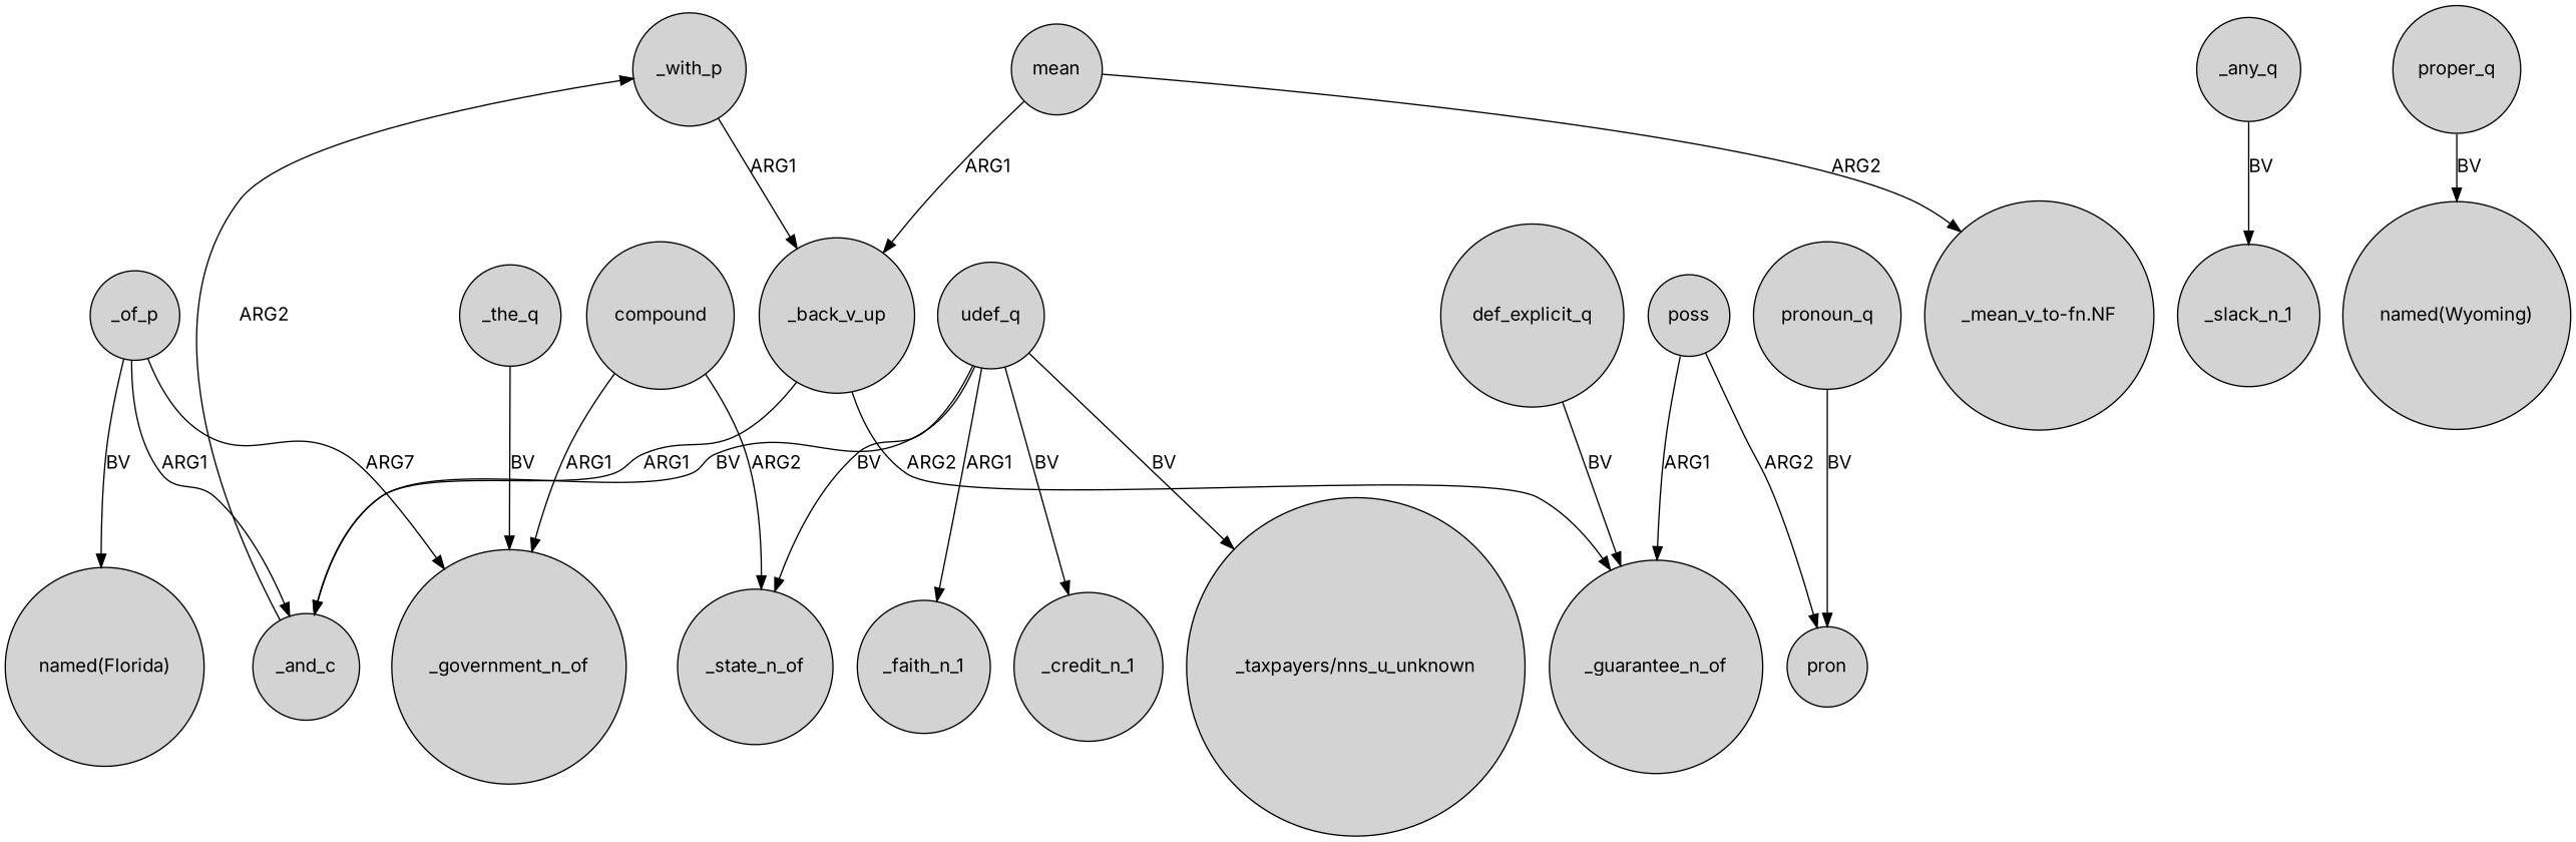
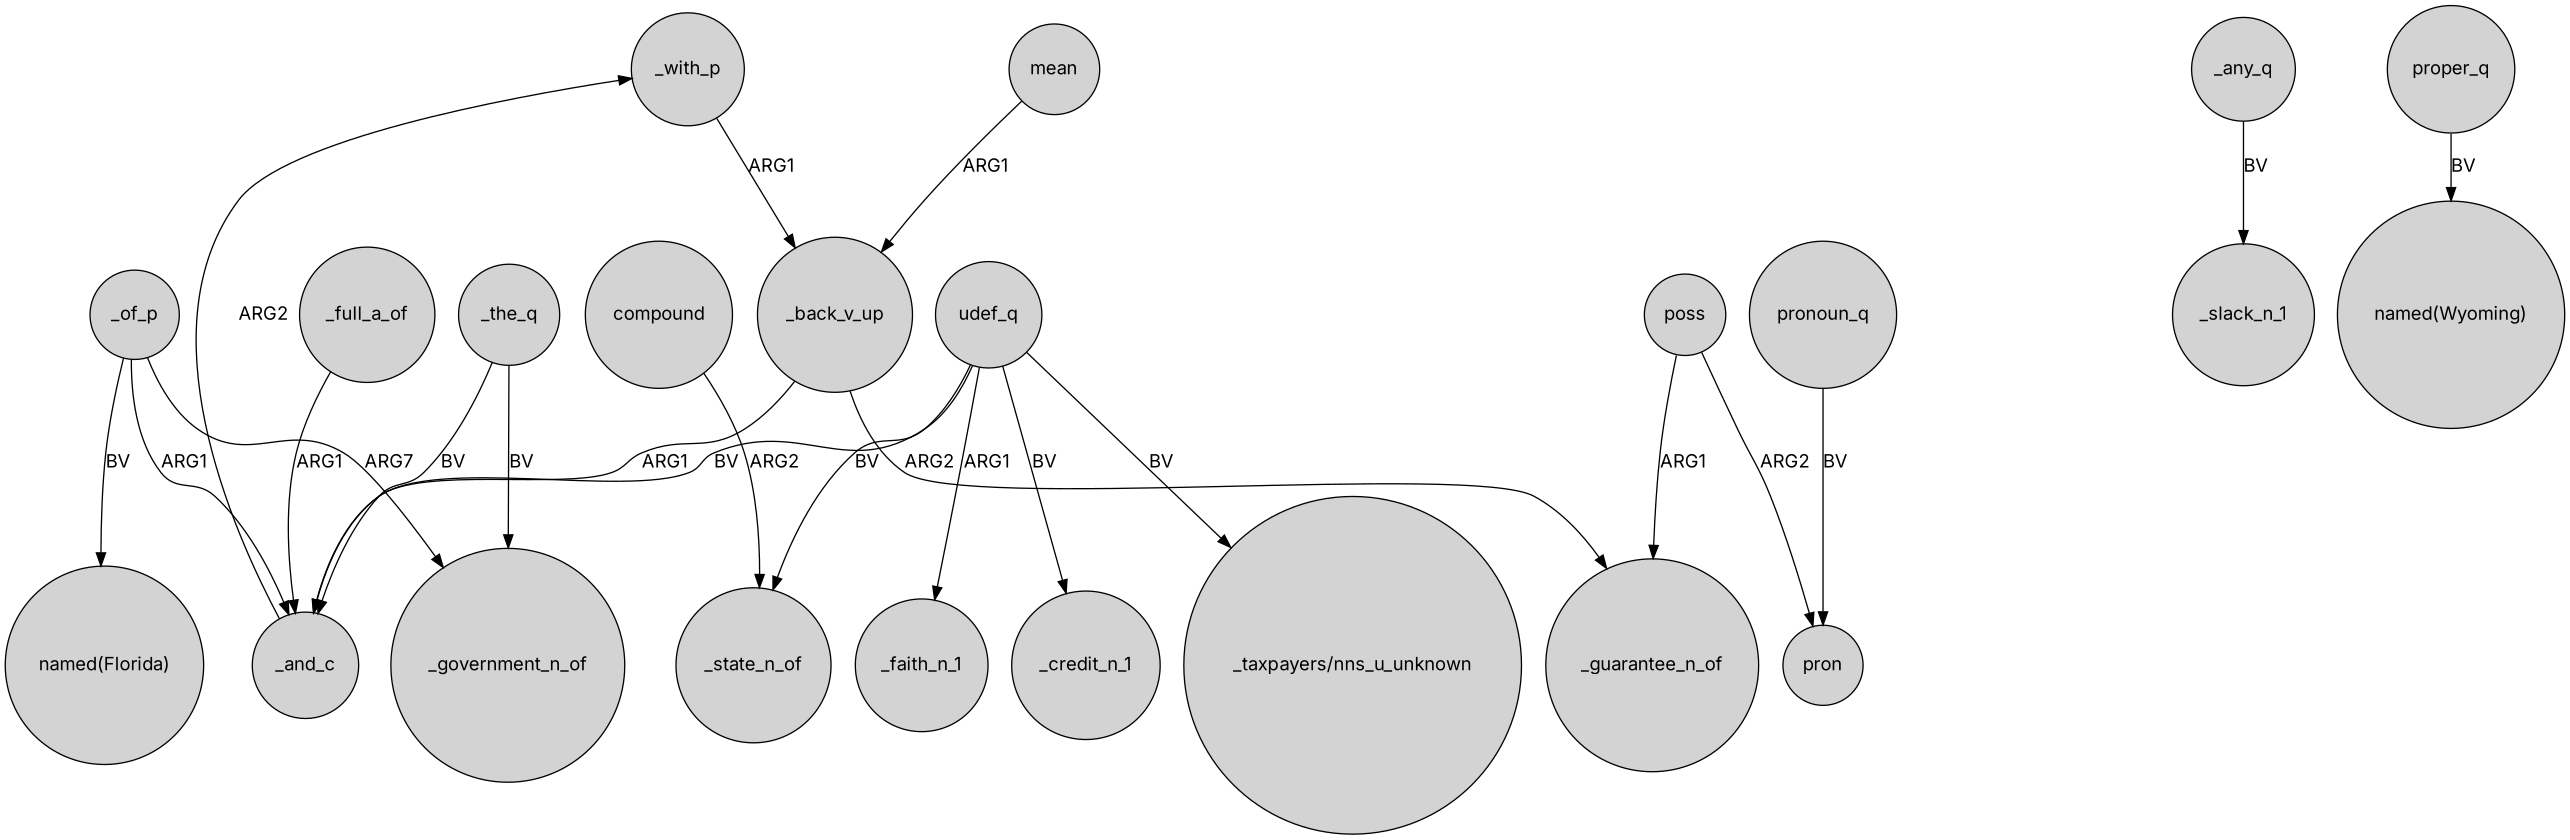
  digraph {
    fontname=Inter
    node [fontname=Inter shape=circle style=filled]
    edge [fontname=Inter]
    _with_p
    _back_v_up
    _and_c
    _guarantee_n_of
    _the_q
    _government_n_of
    udef_q
    _faith_n_1
    _credit_n_1
    _state_n_of
    "_taxpayers/nns_u_unknown"
    _of_p
    "named(Florida)"
    poss
    pron
    _any_q
    _slack_n_1
    compound
    proper_q
    "named(Wyoming)"
+   _full_a_of
    pronoun_q
-   def_explicit_q
    n24 [label=mean]
-   "_mean_v_to-fn.NF"
    _with_p -> _back_v_up [label=ARG1]
    _back_v_up -> _and_c [label=ARG1]
    _back_v_up -> _guarantee_n_of [label=ARG2]
    _and_c -> _with_p [label=ARG2]
+   _the_q -> _and_c [label=BV]
    _the_q -> _government_n_of [label=BV]
    udef_q -> _and_c [label=BV]
    udef_q -> _faith_n_1 [label=ARG1]
    udef_q -> _credit_n_1 [label=BV]
    udef_q -> _state_n_of [label=BV]
    udef_q -> "_taxpayers/nns_u_unknown" [label=BV]
    _of_p -> _and_c [label=ARG1]
    _of_p -> _government_n_of [label=ARG7]
    _of_p -> "named(Florida)" [label=BV]
    poss -> _guarantee_n_of [label=ARG1]
    poss -> pron [label=ARG2]
    _any_q -> _slack_n_1 [label=BV]
-   compound -> _government_n_of [label=ARG1]
    compound -> _state_n_of [label=ARG2]
    proper_q -> "named(Wyoming)" [label=BV]
+   _full_a_of -> _and_c [label=ARG1]
    pronoun_q -> pron [label=BV]
-   def_explicit_q -> _guarantee_n_of [label=BV]
    n24 -> _back_v_up [label=ARG1]
-   n24 -> "_mean_v_to-fn.NF" [label=ARG2]
  }
